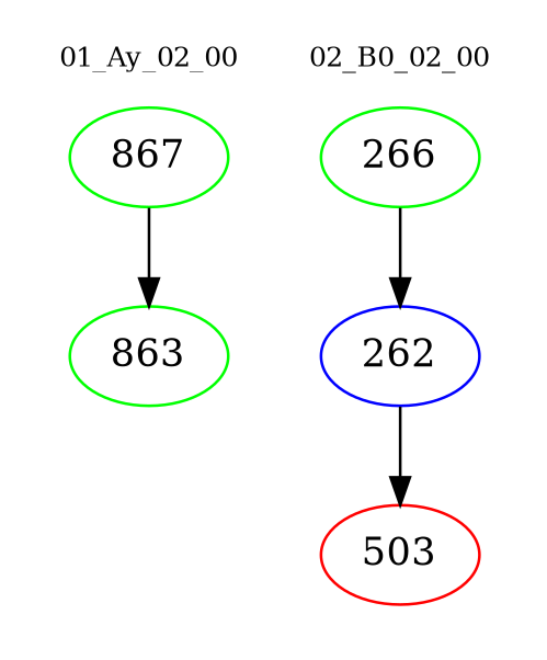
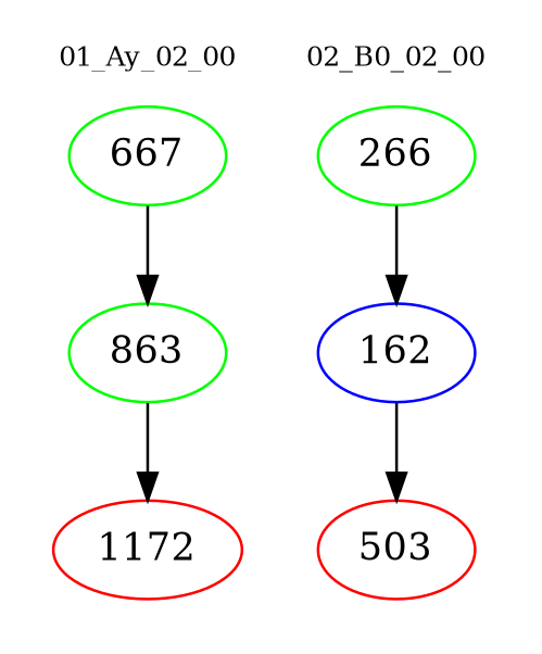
  digraph {
    node [color=green]
    edge [color=black]
-   n1 [label=867]
+   n1 [label=667]
    n2 [label=863]
+   n3 [color=red label=1172]
    n4 [label=266]
-   n5 [color=blue label=262]
+   n5 [color=blue label=162]
    n6 [color=red label=503]
    subgraph cluster_1 {
      color=white
      fontsize=10
      label="01_Ay_02_00"
      n1
      n2
+     n3
    }
    subgraph cluster_2 {
      color=white
      fontsize=10
      label="02_B0_02_00"
      n4
      n5
      n6
    }
    n1 -> n2
+   n2 -> n3
    n4 -> n5
    n5 -> n6
  }
